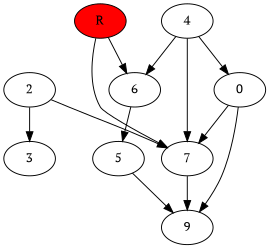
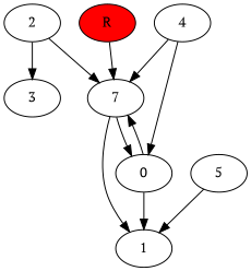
  digraph {
    fontname="PT Serif"
    node [fontname="PT Serif"]
    edge [fontname="PT Serif"]
    2
    3
    7
    n4 [label=0]
-   1 [label=9]
+   1
    4
-   6
    5
    R [fillcolor="#ff0000" style=filled]
    2 -> 3
    2 -> 7
+   7 -> n4
    7 -> 1
    n4 -> 7
    n4 -> 1
    4 -> 7
    4 -> n4
-   4 -> 6
-   6 -> 5
    5 -> 1
    R -> 7
-   R -> 6
  }
